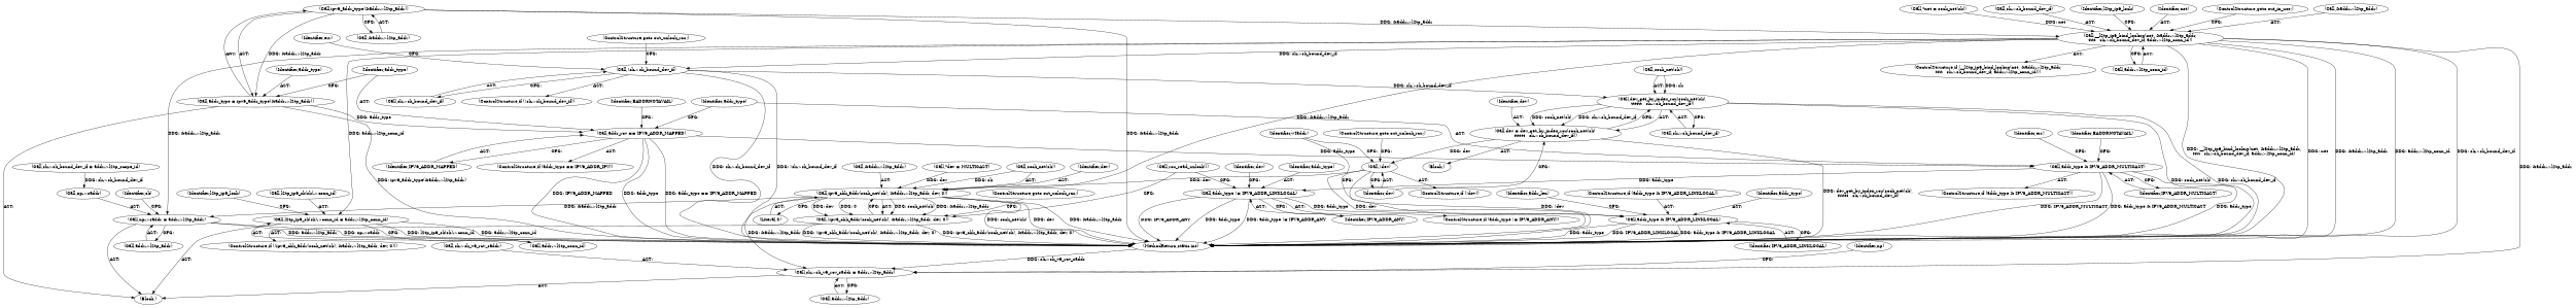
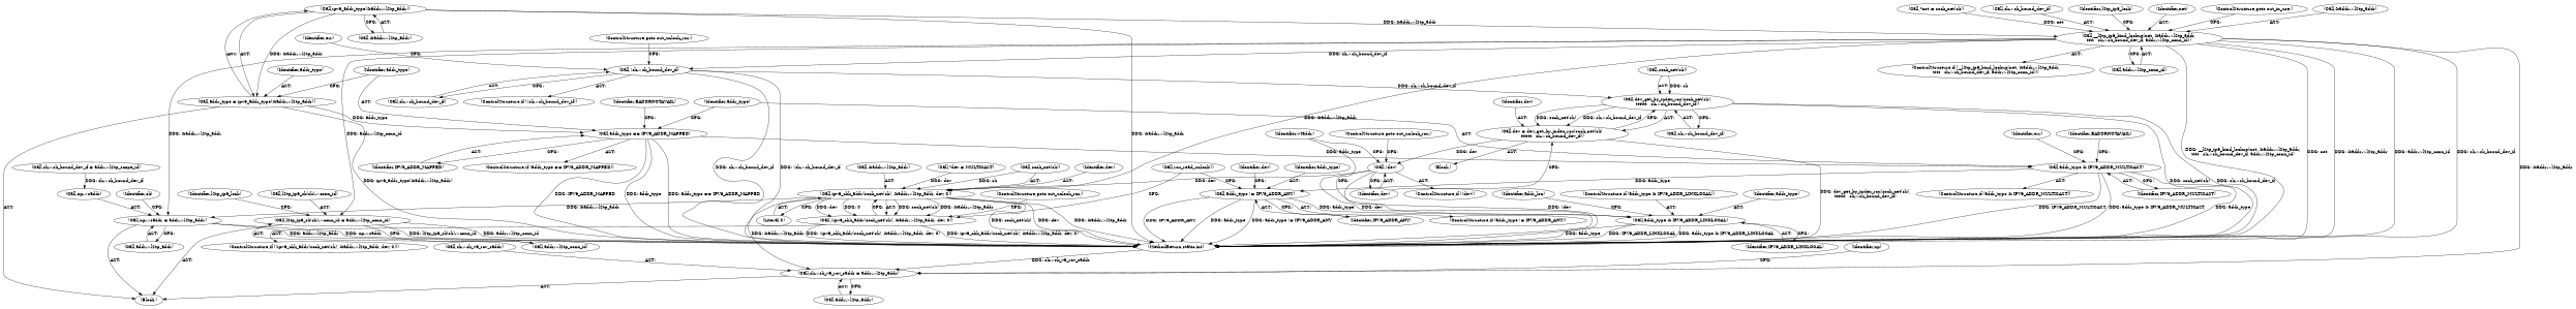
  digraph {
    n1 [label="(Call,ipv6_addr_type(&addr->l2tp_addr))"]
    n2 [label="(Call,addr_type = ipv6_addr_type(&addr->l2tp_addr))"]
    n3 [label="(Call,__l2tp_ip6_bind_lookup(net, &addr->l2tp_addr,\n\t\t\t\t   sk->sk_bound_dev_if, addr->l2tp_conn_id))"]
    n4 [label="(MethodReturn,static int)"]
    n5 [label="(Call,&addr->l2tp_addr)"]
-   n6 [label="(Call,addr_rcv == IPV6_ADDR_MAPPED)"]
+   n6 [label="(Call,addr_type == IPV6_ADDR_MAPPED)"]
    n7 [label="(Block,)"]
    n8 [label="(Call,!sk->sk_bound_dev_if)"]
    n9 [label="(Call,ipv6_chk_addr(sock_net(sk), &addr->l2tp_addr, dev, 0))"]
    n10 [label="(Call,sk->sk_v6_rcv_saddr = addr->l2tp_addr)"]
    n11 [label="(Call,np->saddr = addr->l2tp_addr)"]
    n12 [label="(Call,l2tp_ip6_sk(sk)->conn_id = addr->l2tp_conn_id)"]
    n13 [label="(ControlStructure,if (__l2tp_ip6_bind_lookup(net, &addr->l2tp_addr,\n\t\t\t\t   sk->sk_bound_dev_if, addr->l2tp_conn_id)))"]
    n14 [label="(Call,addr->l2tp_conn_id)"]
    n15 [label="(Call,addr_type & IPV6_ADDR_MULTICAST)"]
-   n16 [label="(ControlStructure,if (addr_type == IPV6_ADDR_IPV))"]
+   n16 [label="(ControlStructure,if (addr_type == IPV6_ADDR_MAPPED))"]
    n17 [label="(Identifier,IPV6_ADDR_MAPPED)"]
-   n18 [label="(Call,addr_type != IPV6_ADDR_LINKLOCAL)"]
+   n18 [label="(Call,addr_type != IPV6_ADDR_ANY)"]
    n19 [label="(Identifier,IPV6_ADDR_MULTICAST)"]
    n20 [label="(ControlStructure,if (addr_type & IPV6_ADDR_MULTICAST))"]
    n21 [label="(Call,addr_type & IPV6_ADDR_LINKLOCAL)"]
    n22 [label="(ControlStructure,if (addr_type != IPV6_ADDR_ANY))"]
    n23 [label="(Identifier,IPV6_ADDR_ANY)"]
    n24 [label="(Identifier,IPV6_ADDR_LINKLOCAL)"]
    n25 [label="(ControlStructure,if (addr_type & IPV6_ADDR_LINKLOCAL))"]
    n26 [label="(Call,dev_get_by_index_rcu(sock_net(sk),\n\t\t\t\t\t\t   sk->sk_bound_dev_if))"]
    n27 [label="(Call,sk->sk_bound_dev_if)"]
    n28 [label="(ControlStructure,if (!sk->sk_bound_dev_if))"]
    n29 [label="(Call,!ipv6_chk_addr(sock_net(sk), &addr->l2tp_addr, dev, 0))"]
    n30 [label="(Literal,0)"]
    n31 [label="(Call,addr->l2tp_addr)"]
    n32 [label="(Call,addr->l2tp_addr)"]
    n33 [label="(Call,addr->l2tp_conn_id)"]
    n34 [label="(Call,dev = dev_get_by_index_rcu(sock_net(sk),\n\t\t\t\t\t\t   sk->sk_bound_dev_if))"]
    n35 [label="(Call,sk->sk_bound_dev_if)"]
    n36 [label="(Call,!dev)"]
    n37 [label="(Block,)"]
    n38 [label="(Identifier,dev)"]
    n39 [label="(ControlStructure,if (!dev))"]
    n40 [label="(ControlStructure,if (!ipv6_chk_addr(sock_net(sk), &addr->l2tp_addr, dev, 0)))"]
    n41 [label="(Identifier,l2tp_ip6_lock)"]
    n42 [label="(Identifier,addr_type)"]
    n43 [label="(Identifier,sk)"]
    n44 [label="(Identifier,err)"]
    n45 [label="(Identifier,dev)"]
    n46 [label="(Identifier,l2tp_ip6_lock)"]
    n47 [label="(Call,sock_net(sk))"]
    n48 [label="(Identifier,net)"]
    n49 [label="(ControlStructure,goto out_unlock_rcu;)"]
    n50 [label="(Call,*dev = MULTICAST)"]
    n51 [label="(Identifier,np)"]
    n52 [label="(Identifier,EADDRNOTAVAIL)"]
    n53 [label="(Call,sock_net(sk))"]
    n54 [label="(Identifier,addr_type)"]
    n55 [label="(ControlStructure,goto out_unlock_rcu;)"]
    n56 [label="(Identifier,addr_type)"]
    n57 [label="(Identifier,EADDRNOTAVAIL)"]
    n58 [label="(Call,np->saddr)"]
    n59 [label="(Identifier,v4addr)"]
    n60 [label="(Identifier,addr_type)"]
    n61 [label="(Identifier,dev)"]
    n62 [label="(ControlStructure,goto out_in_use;)"]
    n63 [label="(Call,&addr->l2tp_addr)"]
    n64 [label="(Call,*net = sock_net(sk))"]
    n65 [label="(ControlStructure,goto out_unlock_rcu;)"]
    n66 [label="(Identifier,addr_len)"]
    n67 [label="(Identifier,err)"]
    n68 [label="(Identifier,dev)"]
    n69 [label="(Call,sk->sk_v6_rcv_saddr)"]
    n70 [label="(Call,l2tp_ip6_sk(sk)->conn_id)"]
    n71 [label="(Call,sk->sk_bound_dev_if)"]
    n72 [label="(Call,&addr->l2tp_addr)"]
    n73 [label="(Call,sk->sk_bound_dev_if = addr->l2tp_scope_id)"]
    n74 [label="(Identifier,addr_type)"]
    n75 [label="(Call,rcu_read_unlock())"]
    n1 -> n2 [label="AST: "]
    n1 -> n2 [label="DDG: &addr->l2tp_addr"]
    n1 -> n3 [label="DDG: &addr->l2tp_addr"]
    n1 -> n4 [label="DDG: &addr->l2tp_addr"]
    n1 -> n5 [label="CFG: "]
    n2 -> n1 [label="ANY: "]
    n2 -> n4 [label="DDG: ipv6_addr_type(&addr->l2tp_addr)"]
    n2 -> n6 [label="DDG: addr_type"]
    n2 -> n7 [label="AST: "]
    n3 -> n4 [label="DDG: __l2tp_ip6_bind_lookup(net, &addr->l2tp_addr,\n\t\t\t\t   sk->sk_bound_dev_if, addr->l2tp_conn_id)"]
    n3 -> n4 [label="DDG: net"]
    n3 -> n4 [label="DDG: &addr->l2tp_addr"]
    n3 -> n4 [label="DDG: addr->l2tp_conn_id"]
    n3 -> n4 [label="DDG: sk->sk_bound_dev_if"]
    n3 -> n8 [label="DDG: sk->sk_bound_dev_if"]
    n3 -> n9 [label="DDG: &addr->l2tp_addr"]
    n3 -> n10 [label="DDG: &addr->l2tp_addr"]
    n3 -> n11 [label="DDG: &addr->l2tp_addr"]
    n3 -> n12 [label="DDG: addr->l2tp_conn_id"]
    n3 -> n13 [label="AST: "]
    n3 -> n14 [label="CFG: "]
    n4 -> n10 [label="DDG: sk->sk_v6_rcv_saddr"]
    n5 -> n1 [label="AST: "]
    n6 -> n4 [label="DDG: addr_type == IPV6_ADDR_MAPPED"]
    n6 -> n4 [label="DDG: IPV6_ADDR_MAPPED"]
    n6 -> n4 [label="DDG: addr_type"]
    n6 -> n15 [label="DDG: addr_type"]
    n6 -> n16 [label="AST: "]
    n6 -> n17 [label="CFG: "]
    n8 -> n4 [label="DDG: !sk->sk_bound_dev_if"]
    n8 -> n4 [label="DDG: sk->sk_bound_dev_if"]
    n8 -> n26 [label="DDG: sk->sk_bound_dev_if"]
    n8 -> n27 [label="CFG: "]
    n8 -> n28 [label="AST: "]
    n9 -> n4 [label="DDG: &addr->l2tp_addr"]
    n9 -> n4 [label="DDG: sock_net(sk)"]
    n9 -> n4 [label="DDG: dev"]
    n9 -> n10 [label="DDG: &addr->l2tp_addr"]
    n9 -> n11 [label="DDG: &addr->l2tp_addr"]
    n9 -> n29 [label="AST: "]
    n9 -> n29 [label="DDG: sock_net(sk)"]
    n9 -> n29 [label="DDG: &addr->l2tp_addr"]
    n9 -> n29 [label="DDG: dev"]
    n9 -> n29 [label="DDG: 0"]
    n9 -> n30 [label="CFG: "]
    n10 -> n7 [label="AST: "]
    n10 -> n31 [label="CFG: "]
    n11 -> n4 [label="DDG: np->saddr"]
    n11 -> n4 [label="DDG: addr->l2tp_addr"]
    n11 -> n7 [label="AST: "]
    n11 -> n32 [label="CFG: "]
    n12 -> n4 [label="DDG: l2tp_ip6_sk(sk)->conn_id"]
    n12 -> n4 [label="DDG: addr->l2tp_conn_id"]
    n12 -> n7 [label="AST: "]
    n12 -> n33 [label="CFG: "]
    n14 -> n3 [label="AST: "]
    n15 -> n4 [label="DDG: addr_type"]
    n15 -> n4 [label="DDG: IPV6_ADDR_MULTICAST"]
    n15 -> n4 [label="DDG: addr_type & IPV6_ADDR_MULTICAST"]
    n15 -> n18 [label="DDG: addr_type"]
    n15 -> n19 [label="CFG: "]
    n15 -> n20 [label="AST: "]
    n17 -> n6 [label="AST: "]
    n18 -> n4 [label="DDG: addr_type"]
    n18 -> n4 [label="DDG: addr_type != IPV6_ADDR_ANY"]
    n18 -> n4 [label="DDG: IPV6_ADDR_ANY"]
    n18 -> n21 [label="DDG: addr_type"]
    n18 -> n22 [label="AST: "]
    n18 -> n23 [label="CFG: "]
    n19 -> n15 [label="AST: "]
    n21 -> n4 [label="DDG: IPV6_ADDR_LINKLOCAL"]
    n21 -> n4 [label="DDG: addr_type & IPV6_ADDR_LINKLOCAL"]
    n21 -> n4 [label="DDG: addr_type"]
    n21 -> n24 [label="CFG: "]
    n23 -> n18 [label="AST: "]
    n24 -> n21 [label="AST: "]
    n25 -> n21 [label="AST: "]
    n26 -> n4 [label="DDG: sock_net(sk)"]
    n26 -> n4 [label="DDG: sk->sk_bound_dev_if"]
    n26 -> n34 [label="AST: "]
    n26 -> n34 [label="DDG: sock_net(sk)"]
    n26 -> n34 [label="DDG: sk->sk_bound_dev_if"]
    n26 -> n35 [label="CFG: "]
    n27 -> n8 [label="AST: "]
    n29 -> n4 [label="DDG: !ipv6_chk_addr(sock_net(sk), &addr->l2tp_addr, dev, 0)"]
    n29 -> n4 [label="DDG: ipv6_chk_addr(sock_net(sk), &addr->l2tp_addr, dev, 0)"]
    n29 -> n9 [label="CFG: "]
    n29 -> n40 [label="AST: "]
    n30 -> n9 [label="AST: "]
    n31 -> n10 [label="AST: "]
    n32 -> n11 [label="AST: "]
    n33 -> n12 [label="AST: "]
    n34 -> n4 [label="DDG: dev_get_by_index_rcu(sock_net(sk),\n\t\t\t\t\t\t   sk->sk_bound_dev_if)"]
    n34 -> n26 [label="CFG: "]
    n34 -> n36 [label="DDG: dev"]
    n34 -> n37 [label="AST: "]
    n35 -> n26 [label="AST: "]
    n36 -> n4 [label="DDG: dev"]
    n36 -> n4 [label="DDG: !dev"]
    n36 -> n9 [label="DDG: dev"]
    n36 -> n38 [label="CFG: "]
    n36 -> n39 [label="AST: "]
    n38 -> n34 [label="CFG: "]
    n38 -> n36 [label="AST: "]
    n41 -> n12 [label="CFG: "]
    n42 -> n2 [label="AST: "]
    n43 -> n11 [label="CFG: "]
    n44 -> n8 [label="CFG: "]
    n45 -> n18 [label="CFG: "]
    n46 -> n3 [label="CFG: "]
    n47 -> n26 [label="AST: "]
    n47 -> n26 [label="DDG: sk"]
    n48 -> n3 [label="AST: "]
    n49 -> n36 [label="CFG: "]
    n50 -> n9 [label="DDG: dev"]
    n51 -> n10 [label="CFG: "]
    n52 -> n15 [label="CFG: "]
    n53 -> n9 [label="AST: "]
    n53 -> n9 [label="DDG: sk"]
    n54 -> n18 [label="AST: "]
    n55 -> n8 [label="CFG: "]
    n56 -> n21 [label="AST: "]
    n57 -> n6 [label="CFG: "]
    n58 -> n11 [label="AST: "]
    n59 -> n21 [label="CFG: "]
    n59 -> n36 [label="CFG: "]
    n60 -> n2 [label="CFG: "]
    n60 -> n6 [label="AST: "]
    n61 -> n9 [label="AST: "]
    n62 -> n3 [label="CFG: "]
    n63 -> n3 [label="AST: "]
    n64 -> n3 [label="DDG: net"]
    n65 -> n29 [label="CFG: "]
    n66 -> n21 [label="CFG: "]
    n67 -> n15 [label="CFG: "]
    n68 -> n34 [label="AST: "]
    n69 -> n10 [label="AST: "]
    n70 -> n12 [label="AST: "]
    n71 -> n3 [label="AST: "]
    n72 -> n9 [label="AST: "]
    n73 -> n58 [label="DDG: sk->sk_bound_dev_if"]
    n74 -> n6 [label="CFG: "]
    n74 -> n15 [label="AST: "]
    n75 -> n18 [label="CFG: "]
    n75 -> n29 [label="CFG: "]
  }
